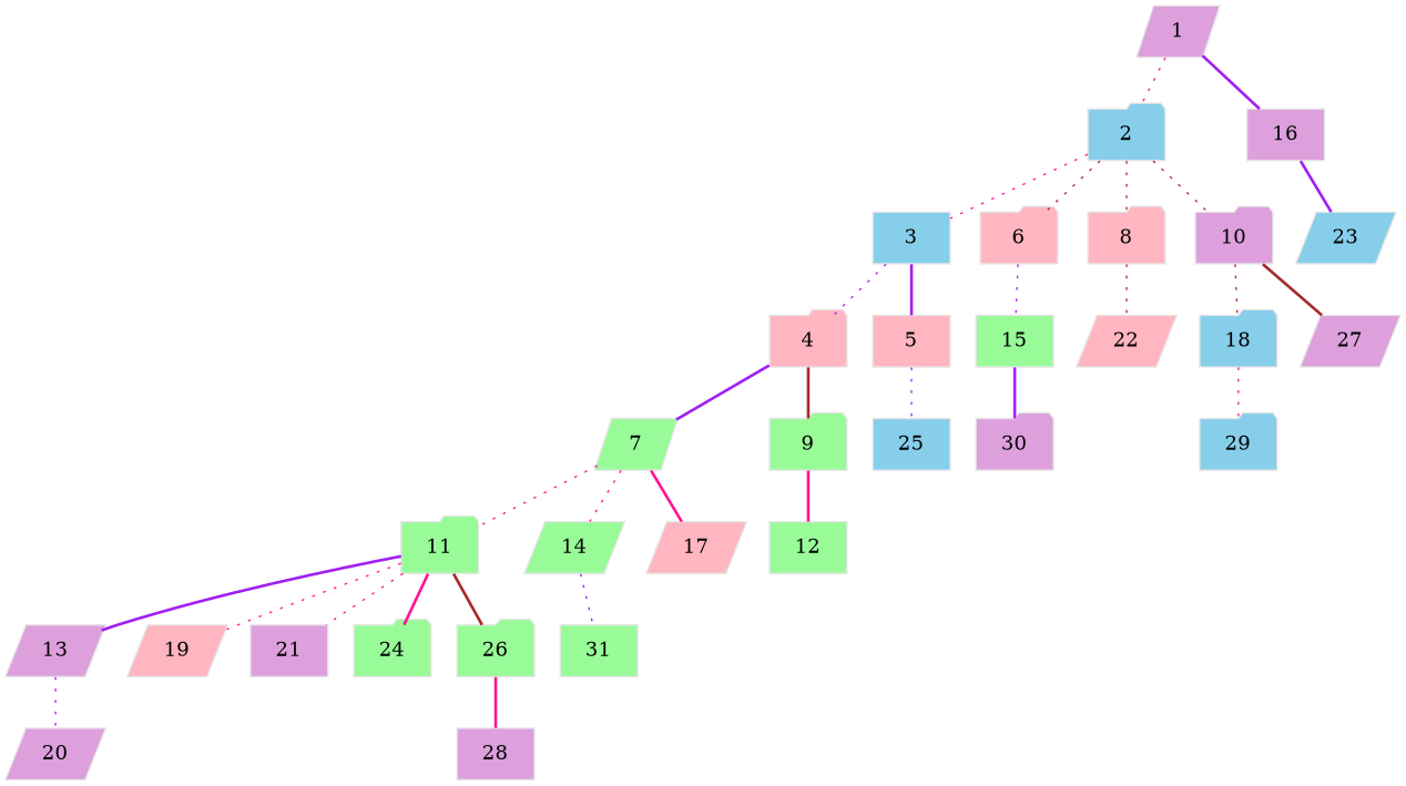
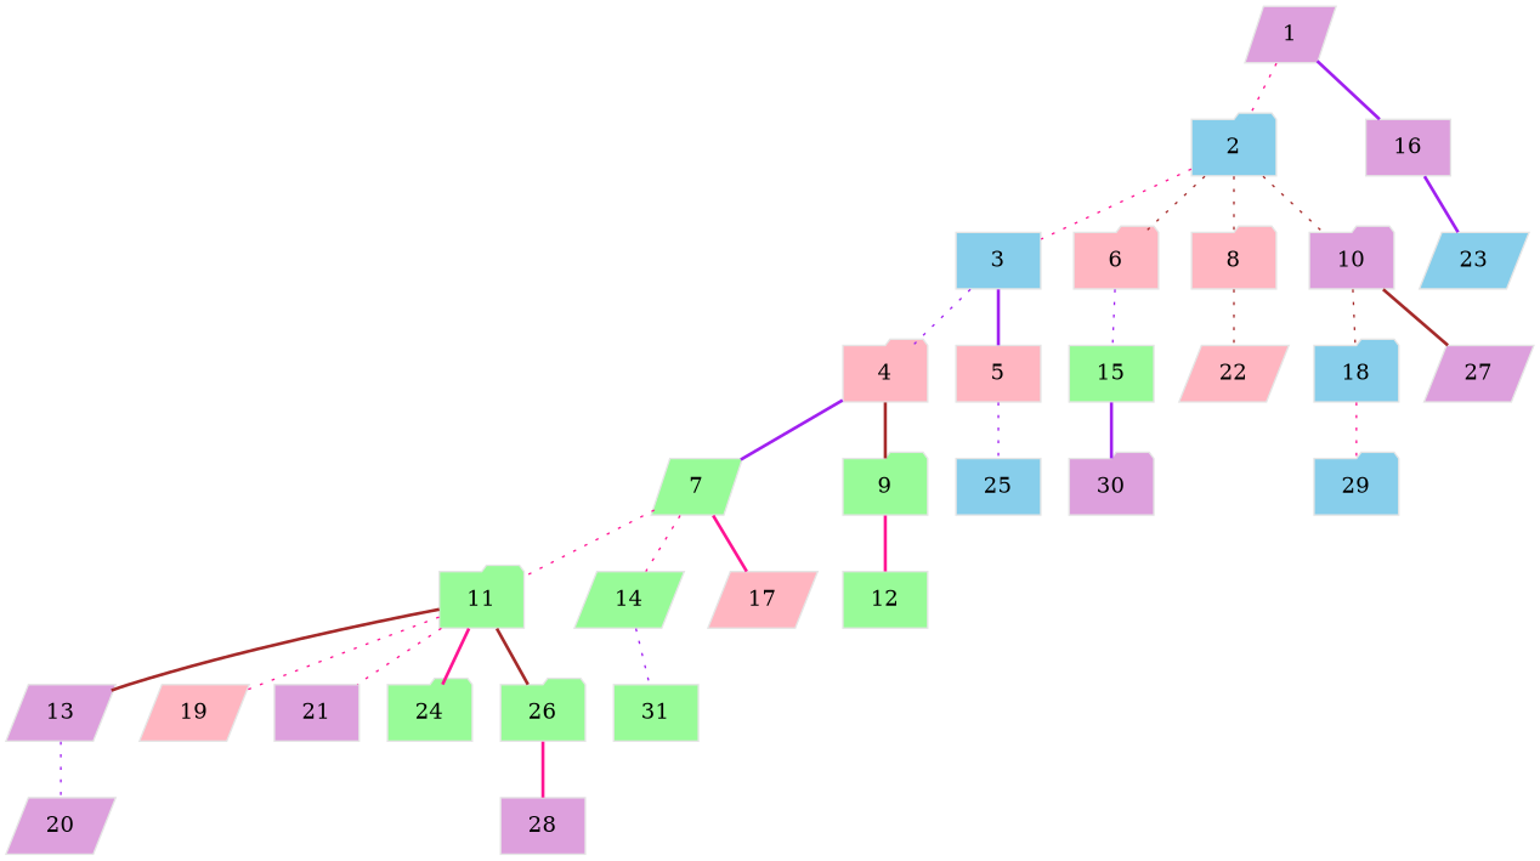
  graph {
    node [color=gray90 fillcolor=plum shape=folder style=filled]
    edge [color=deeppink style=dotted weight=1.0]
    1 [shape=parallelogram]
    2 [fillcolor=skyblue]
    16 [shape=box]
    3 [fillcolor=skyblue shape=box]
    6 [fillcolor=lightpink]
    8 [fillcolor=lightpink]
    10
    23 [fillcolor=skyblue shape=parallelogram]
    4 [fillcolor=lightpink]
    5 [fillcolor=lightpink shape=box]
    15 [fillcolor=palegreen shape=box]
    22 [fillcolor=lightpink shape=parallelogram]
    18 [fillcolor=skyblue]
    27 [shape=parallelogram]
    7 [fillcolor=palegreen shape=parallelogram]
    9 [fillcolor=palegreen]
    25 [fillcolor=skyblue shape=box]
    11 [fillcolor=palegreen]
    14 [fillcolor=palegreen shape=parallelogram]
    17 [fillcolor=lightpink shape=parallelogram]
    12 [fillcolor=palegreen shape=box]
    30
    13 [shape=parallelogram]
    19 [fillcolor=lightpink shape=parallelogram]
    21 [shape=box]
    24 [fillcolor=palegreen]
    26 [fillcolor=palegreen]
    31 [fillcolor=palegreen shape=box]
    29 [fillcolor=skyblue]
    20 [shape=parallelogram]
    28 [shape=box]
    1 -- 2
    1 -- 16 [color=purple style=bold]
    2 -- 3
    2 -- 6 [color=brown]
    2 -- 8 [color=brown]
    2 -- 10 [color=brown]
    16 -- 23 [color=purple style=bold]
    3 -- 4 [color=purple]
    3 -- 5 [color=purple style=bold]
    6 -- 15 [color=purple]
    8 -- 22 [color=brown]
    10 -- 18 [color=brown]
    10 -- 27 [color=brown style=bold]
    4 -- 7 [color=purple style=bold]
    4 -- 9 [color=brown style=bold]
    5 -- 25 [color=purple]
    15 -- 30 [color=purple style=bold]
    18 -- 29
    7 -- 11
    7 -- 14
    7 -- 17 [style=bold]
    9 -- 12 [style=bold weight=2.0]
-   11 -- 13 [color=purple style=bold]
+   11 -- 13 [color=brown style=bold]
    11 -- 19
    11 -- 21
    11 -- 24 [style=bold]
    11 -- 26 [color=brown style=bold weight=3.0]
    14 -- 31 [color=purple]
    13 -- 20 [color=purple]
    26 -- 28 [style=bold]
  }
